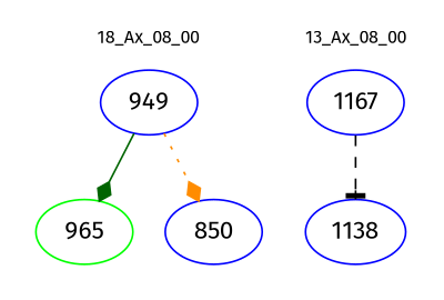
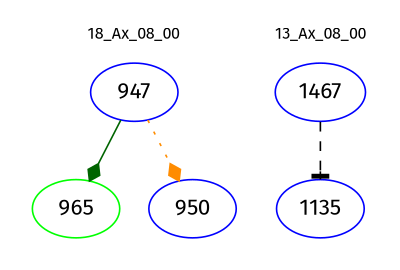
  digraph {
    fontname="Fira Sans"
    node [color=blue fontname="Fira Sans"]
    edge [arrowhead=diamond fontname="Fira Sans"]
-   n1 [label=949]
+   n1 [label=947]
    n2 [color=green label=965]
-   n3 [label=850]
-   n4 [label=1167]
-   n5 [label=1138]
+   n3 [label=950]
+   n4 [label=1467]
+   n5 [label=1135]
    subgraph cluster_1 {
      color=white
      fontsize=10
      label="18_Ax_08_00"
      n1
      n2
      n3
    }
    subgraph cluster_2 {
      color=white
      fontsize=10
      label="13_Ax_08_00"
      n4
      n5
    }
    n1 -> n2 [color=darkgreen style=solid]
    n1 -> n3 [color=darkorange style=dotted]
    n4 -> n5 [arrowhead=tee color=black style=dashed]
  }
